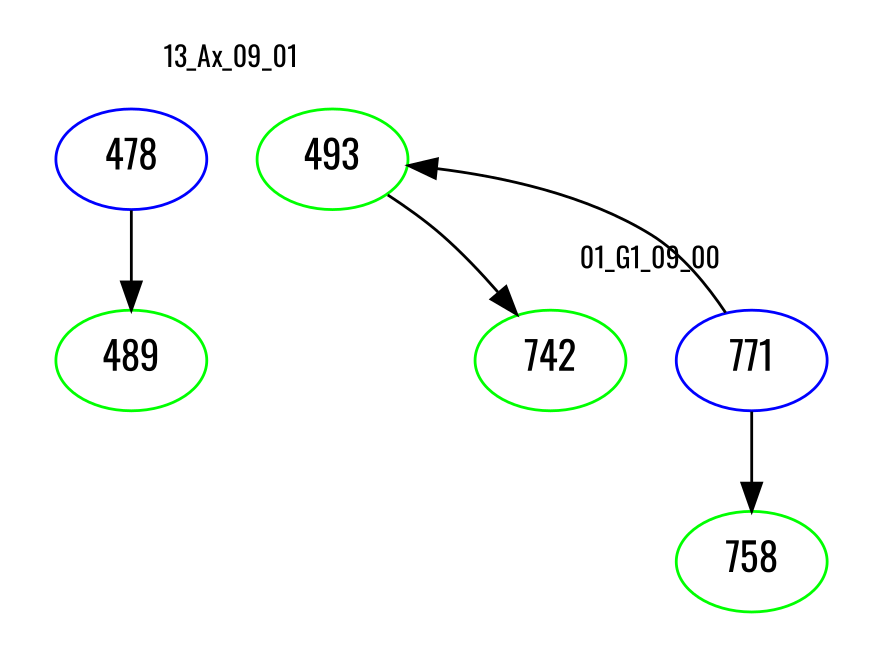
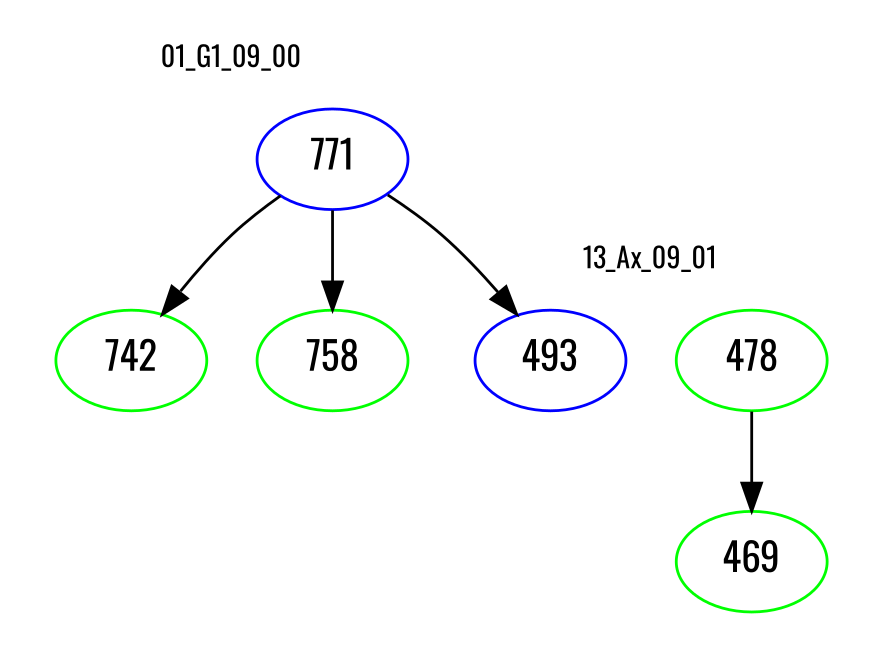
  digraph {
    fontname=Oswald
    node [color=blue fontname=Oswald]
    edge [color=black fontname=Oswald]
-   n1 [label=478]
-   n2 [color=green label=489]
-   n3 [color=green label=493]
+   n1 [color=green label=478]
+   n2 [color=green label=469]
+   n3 [label=493]
    n4 [label=771]
    n5 [color=green label=742]
    n6 [color=green label=758]
    subgraph cluster_1 {
      color=white
      fontsize=10
      label="13_Ax_09_01"
      n1
      n2
      n3
    }
    subgraph cluster_2 {
      color=white
      fontsize=10
      label="01_G1_09_00"
      n4
      n5
      n6
    }
    n1 -> n2
    n4 -> n3
-   n3 -> n5
+   n4 -> n5
    n4 -> n6
  }
